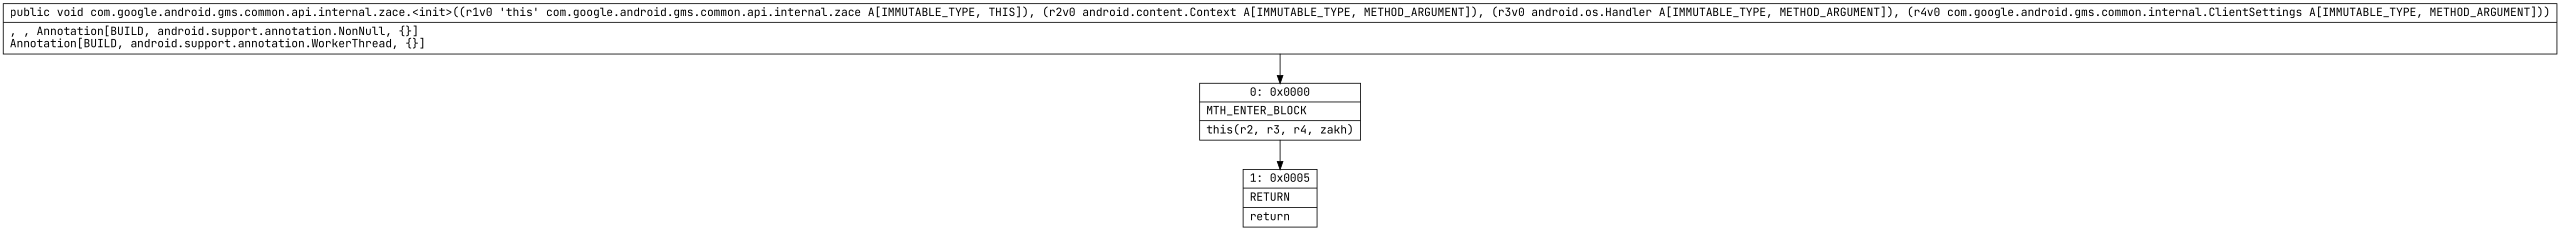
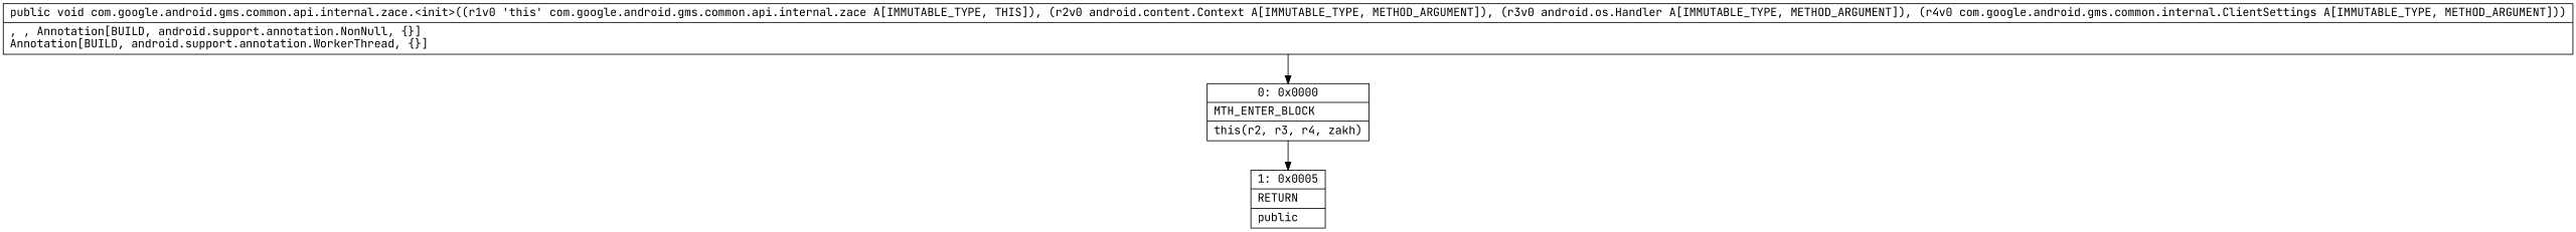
  digraph {
    fontname="JetBrains Mono"
    node [shape=record fontname="JetBrains Mono"]
    edge [fontname="JetBrains Mono"]
    n1 [label="{0\:\ 0x0000|MTH_ENTER_BLOCK\l|this(r2, r3, r4, zakh)\l}"]
-   n2 [label="{1\:\ 0x0005|RETURN\l|return\l}"]
+   n2 [label="{1\:\ 0x0005|RETURN\l|public\l}"]
    n3 [label="{public void com.google.android.gms.common.api.internal.zace.\<init\>((r1v0 'this' com.google.android.gms.common.api.internal.zace A[IMMUTABLE_TYPE, THIS]), (r2v0 android.content.Context A[IMMUTABLE_TYPE, METHOD_ARGUMENT]), (r3v0 android.os.Handler A[IMMUTABLE_TYPE, METHOD_ARGUMENT]), (r4v0 com.google.android.gms.common.internal.ClientSettings A[IMMUTABLE_TYPE, METHOD_ARGUMENT]))  | , , Annotation[BUILD, android.support.annotation.NonNull, \{\}]\lAnnotation[BUILD, android.support.annotation.WorkerThread, \{\}]\l}"]
    n1 -> n2
    n3 -> n1
  }
